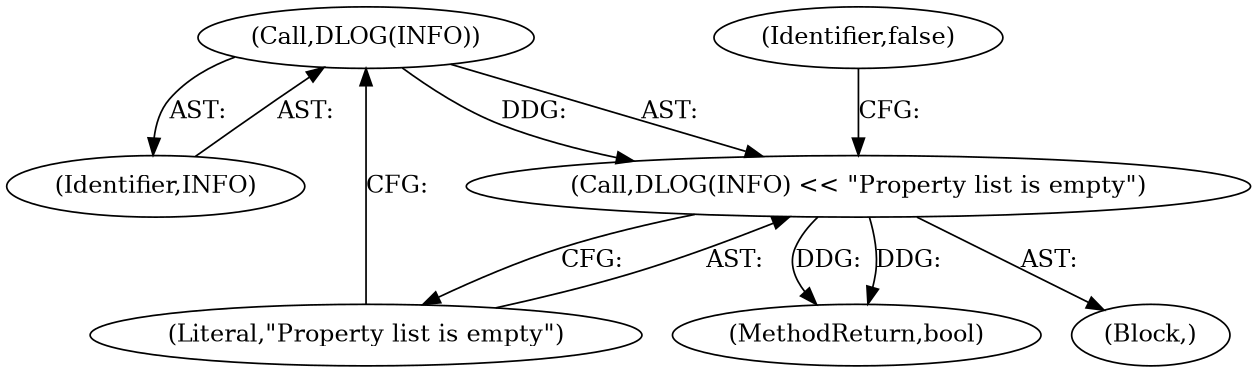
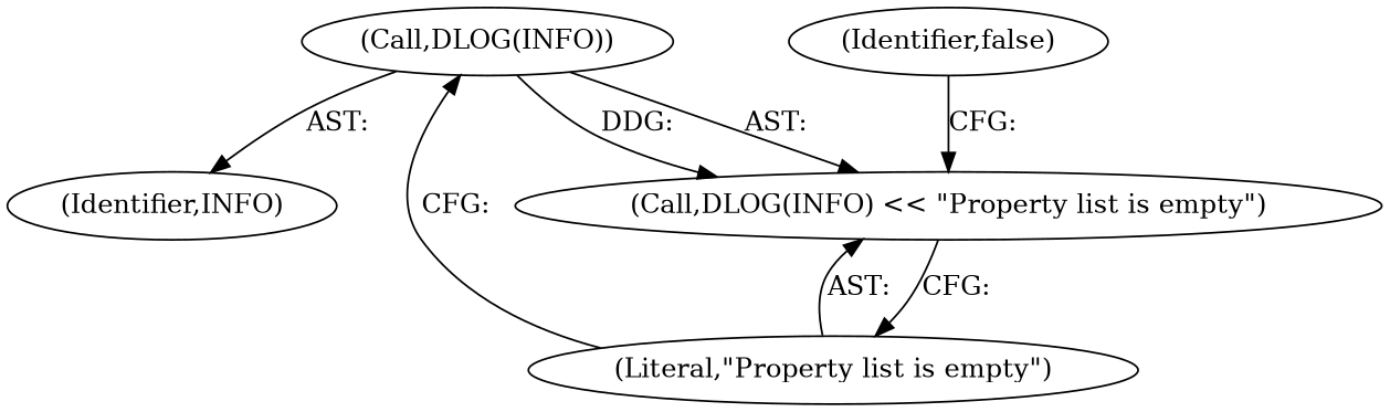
  digraph {
    n1 [label="(Call,DLOG(INFO))"]
    n2 [label="(Call,DLOG(INFO) << \"Property list is empty\")"]
    n3 [label="(Identifier,INFO)"]
-   n4 [label="(MethodReturn,bool)"]
    n5 [label="(Literal,\"Property list is empty\")"]
-   n6 [label="(Block,)"]
    n7 [label="(Identifier,false)"]
    n1 -> n2 [label="AST: "]
    n1 -> n2 [label="DDG: "]
    n1 -> n3 [label="AST: "]
-   n2 -> n4 [label="DDG: "]
-   n2 -> n4 [label="DDG: "]
    n2 -> n5 [label="CFG: "]
-   n2 -> n6 [label="AST: "]
-   n3 -> n1 [label="AST: "]
    n5 -> n1 [label="CFG: "]
    n5 -> n2 [label="AST: "]
    n7 -> n2 [label="CFG: "]
  }
